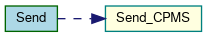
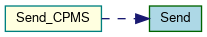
  digraph {
    rankdir=LR
    node [fontname=FreeSans fontsize=10 shape=record style=filled]
    n1 [color=teal fillcolor=lightyellow fontcolor=black height=0.2 label=Send_CPMS width=0.4]
    n2 [color=darkgreen fillcolor=lightblue height=0.2 label=Send width=0.4]
-   n2 -> n1 [color=midnightblue fontname=FreeSans fontsize=10 labelfontname=FreeSans labelfontsize=10 style=dashed arrowhead=normal]
+   n1 -> n2 [color=midnightblue fontname=FreeSans fontsize=10 labelfontname=FreeSans labelfontsize=10 style=dashed arrowhead=normal]
  }
